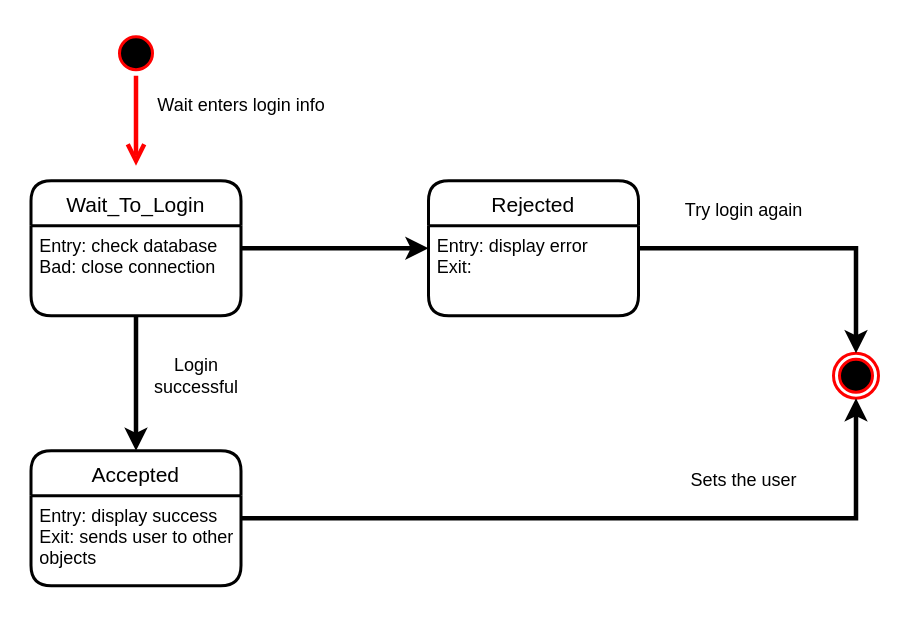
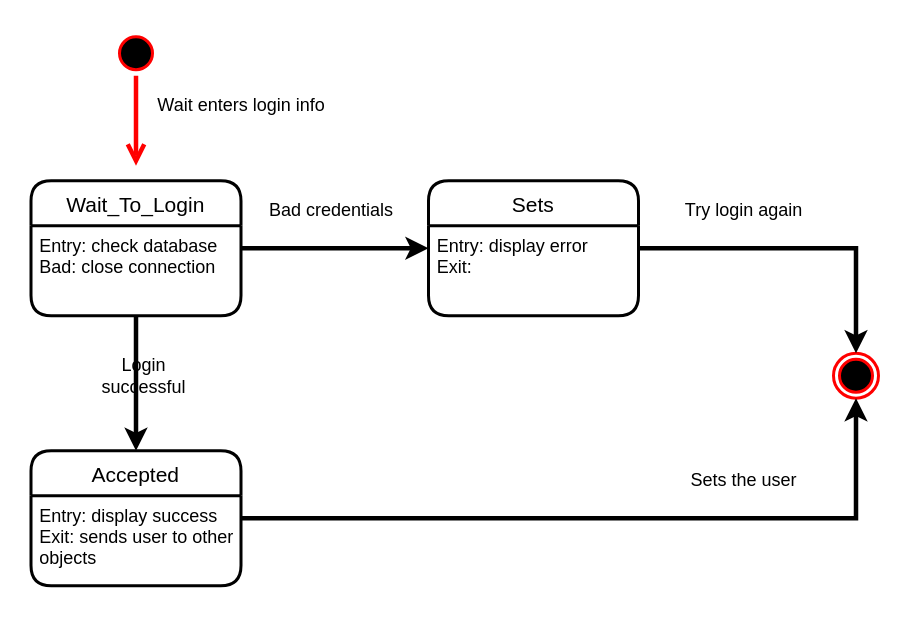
  <mxCell id="0" />
  <mxCell id="1" parent="0" />
  <mxCell id="2" style="edgeStyle=orthogonalEdgeStyle;rounded=0;orthogonalLoop=1;jettySize=auto;html=1;exitX=1;exitY=0.5;exitDx=0;exitDy=0;entryX=0;entryY=0.25;entryDx=0;entryDy=0;strokeWidth=3;" edge="1" parent="1" source="4" target="11"><mxGeometry relative="1" as="geometry" /></mxCell>
  <mxCell id="3" style="edgeStyle=orthogonalEdgeStyle;rounded=0;orthogonalLoop=1;jettySize=auto;html=1;exitX=0.5;exitY=1;exitDx=0;exitDy=0;entryX=0.5;entryY=0;entryDx=0;entryDy=0;strokeWidth=3;" edge="1" parent="1" source="4" target="16"><mxGeometry relative="1" as="geometry" /></mxCell>
  <mxCell id="4" value="Wait_To_Login" style="swimlane;childLayout=stackLayout;horizontal=1;startSize=30;horizontalStack=0;rounded=1;fontSize=14;fontStyle=0;strokeWidth=2;resizeParent=0;resizeLast=1;shadow=0;dashed=0;align=center;" vertex="1" parent="1"><mxGeometry x="20" y="120" width="140" height="90" as="geometry" /></mxCell>
  <mxCell id="5" value="Entry: check database&#10;Bad: close connection&#10;" style="align=left;strokeColor=none;fillColor=none;spacingLeft=4;fontSize=12;verticalAlign=top;resizable=0;rotatable=0;part=1;" vertex="1" parent="4"><mxGeometry y="30" width="140" height="60" as="geometry" /></mxCell>
  <mxCell id="6" value="" style="ellipse;html=1;shape=endState;fillColor=#000000;strokeColor=#ff0000;strokeWidth=2;" vertex="1" parent="1"><mxGeometry x="555" y="235" width="30" height="30" as="geometry" /></mxCell>
  <mxCell id="7" value="" style="ellipse;html=1;shape=startState;fillColor=#000000;strokeColor=#ff0000;strokeWidth=2;" vertex="1" parent="1"><mxGeometry x="75" y="20" width="30" height="30" as="geometry" /></mxCell>
  <mxCell id="8" value="" style="edgeStyle=orthogonalEdgeStyle;html=1;verticalAlign=bottom;endArrow=open;endSize=8;strokeColor=#ff0000;rounded=0;strokeWidth=3;" edge="1" parent="1" source="7"><mxGeometry relative="1" as="geometry"><mxPoint x="90" y="110" as="targetPoint" /></mxGeometry></mxCell>
  <mxCell id="9" value="&lt;div&gt;Wait enters login info&lt;br&gt;&lt;/div&gt;" style="text;html=1;align=center;verticalAlign=middle;resizable=0;points=[];autosize=1;strokeColor=none;fillColor=none;" vertex="1" parent="1"><mxGeometry x="90" y="55" width="140" height="30" as="geometry" /></mxCell>
- <mxCell id="10" value="Rejected" style="swimlane;childLayout=stackLayout;horizontal=1;startSize=30;horizontalStack=0;rounded=1;fontSize=14;fontStyle=0;strokeWidth=2;resizeParent=0;resizeLast=1;shadow=0;dashed=0;align=center;" vertex="1" parent="1"><mxGeometry x="285" y="120" width="140" height="90" as="geometry" /></mxCell>
+ <mxCell id="10" value="Sets" style="swimlane;childLayout=stackLayout;horizontal=1;startSize=30;horizontalStack=0;rounded=1;fontSize=14;fontStyle=0;strokeWidth=2;resizeParent=0;resizeLast=1;shadow=0;dashed=0;align=center;" vertex="1" parent="1"><mxGeometry x="285" y="120" width="140" height="90" as="geometry" /></mxCell>
  <mxCell id="11" value="Entry: display error&#10;Exit:&#10;" style="align=left;strokeColor=none;fillColor=none;spacingLeft=4;fontSize=12;verticalAlign=top;resizable=0;rotatable=0;part=1;" vertex="1" parent="10"><mxGeometry y="30" width="140" height="60" as="geometry" /></mxCell>
  <mxCell id="12" style="edgeStyle=orthogonalEdgeStyle;rounded=0;orthogonalLoop=1;jettySize=auto;html=1;exitX=1;exitY=0.25;exitDx=0;exitDy=0;entryX=0.5;entryY=0;entryDx=0;entryDy=0;strokeWidth=3;" edge="1" parent="1" source="11" target="6"><mxGeometry relative="1" as="geometry" /></mxCell>
+ <mxCell id="13" value="Bad credentials" style="text;html=1;align=center;verticalAlign=middle;resizable=0;points=[];autosize=1;strokeColor=none;fillColor=none;" vertex="1" parent="1"><mxGeometry x="165" y="125" width="110" height="30" as="geometry" /></mxCell>
  <mxCell id="14" value="Try login again" style="text;html=1;align=center;verticalAlign=middle;resizable=0;points=[];autosize=1;strokeColor=none;fillColor=none;" vertex="1" parent="1"><mxGeometry x="445" y="125" width="100" height="30" as="geometry" /></mxCell>
  <mxCell id="15" style="edgeStyle=orthogonalEdgeStyle;rounded=0;orthogonalLoop=1;jettySize=auto;html=1;exitX=1;exitY=0.5;exitDx=0;exitDy=0;entryX=0.5;entryY=1;entryDx=0;entryDy=0;strokeWidth=3;" edge="1" parent="1" source="16" target="6"><mxGeometry relative="1" as="geometry" /></mxCell>
  <mxCell id="16" value="Accepted" style="swimlane;childLayout=stackLayout;horizontal=1;startSize=30;horizontalStack=0;rounded=1;fontSize=14;fontStyle=0;strokeWidth=2;resizeParent=0;resizeLast=1;shadow=0;dashed=0;align=center;" vertex="1" parent="1"><mxGeometry x="20" y="300" width="140" height="90" as="geometry" /></mxCell>
  <mxCell id="17" value="Entry: display success&#10;Exit: sends user to other&#10;objects&#10;&#10;&#10;" style="align=left;strokeColor=none;fillColor=none;spacingLeft=4;fontSize=12;verticalAlign=top;resizable=0;rotatable=0;part=1;" vertex="1" parent="16"><mxGeometry y="30" width="140" height="60" as="geometry" /></mxCell>
- <mxCell id="18" value="&lt;div&gt;Login&lt;/div&gt;&lt;div&gt;successful&lt;br&gt;&lt;/div&gt;" style="text;html=1;align=center;verticalAlign=middle;resizable=0;points=[];autosize=1;strokeColor=none;fillColor=none;" vertex="1" parent="1"><mxGeometry x="90" y="230" width="80" height="40" as="geometry" /></mxCell>
+ <mxCell id="18" value="&lt;div&gt;Login&lt;/div&gt;&lt;div&gt;successful&lt;br&gt;&lt;/div&gt;" style="text;html=1;align=center;verticalAlign=middle;resizable=0;points=[];autosize=1;strokeColor=none;fillColor=none;" vertex="1" parent="1"><mxGeometry x="55" y="230" width="80" height="40" as="geometry" /></mxCell>
  <mxCell id="19" value="Sets the user" style="text;html=1;align=center;verticalAlign=middle;resizable=0;points=[];autosize=1;strokeColor=none;fillColor=none;" vertex="1" parent="1"><mxGeometry x="450" y="305" width="90" height="30" as="geometry" /></mxCell>
